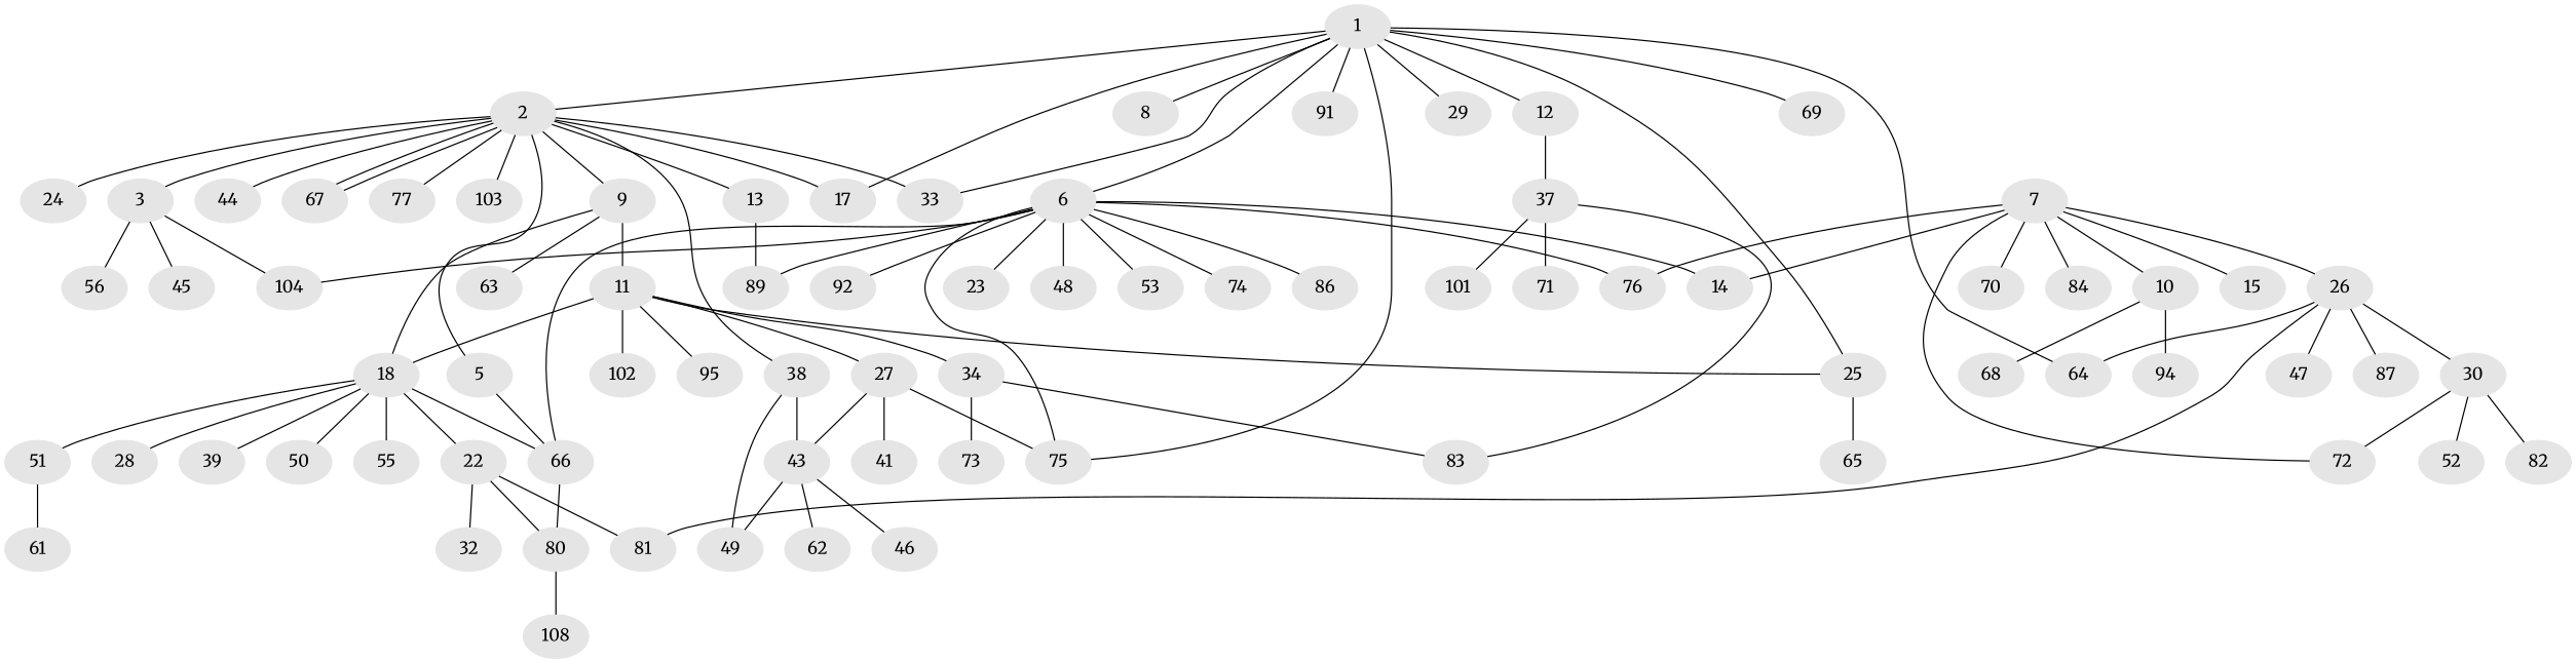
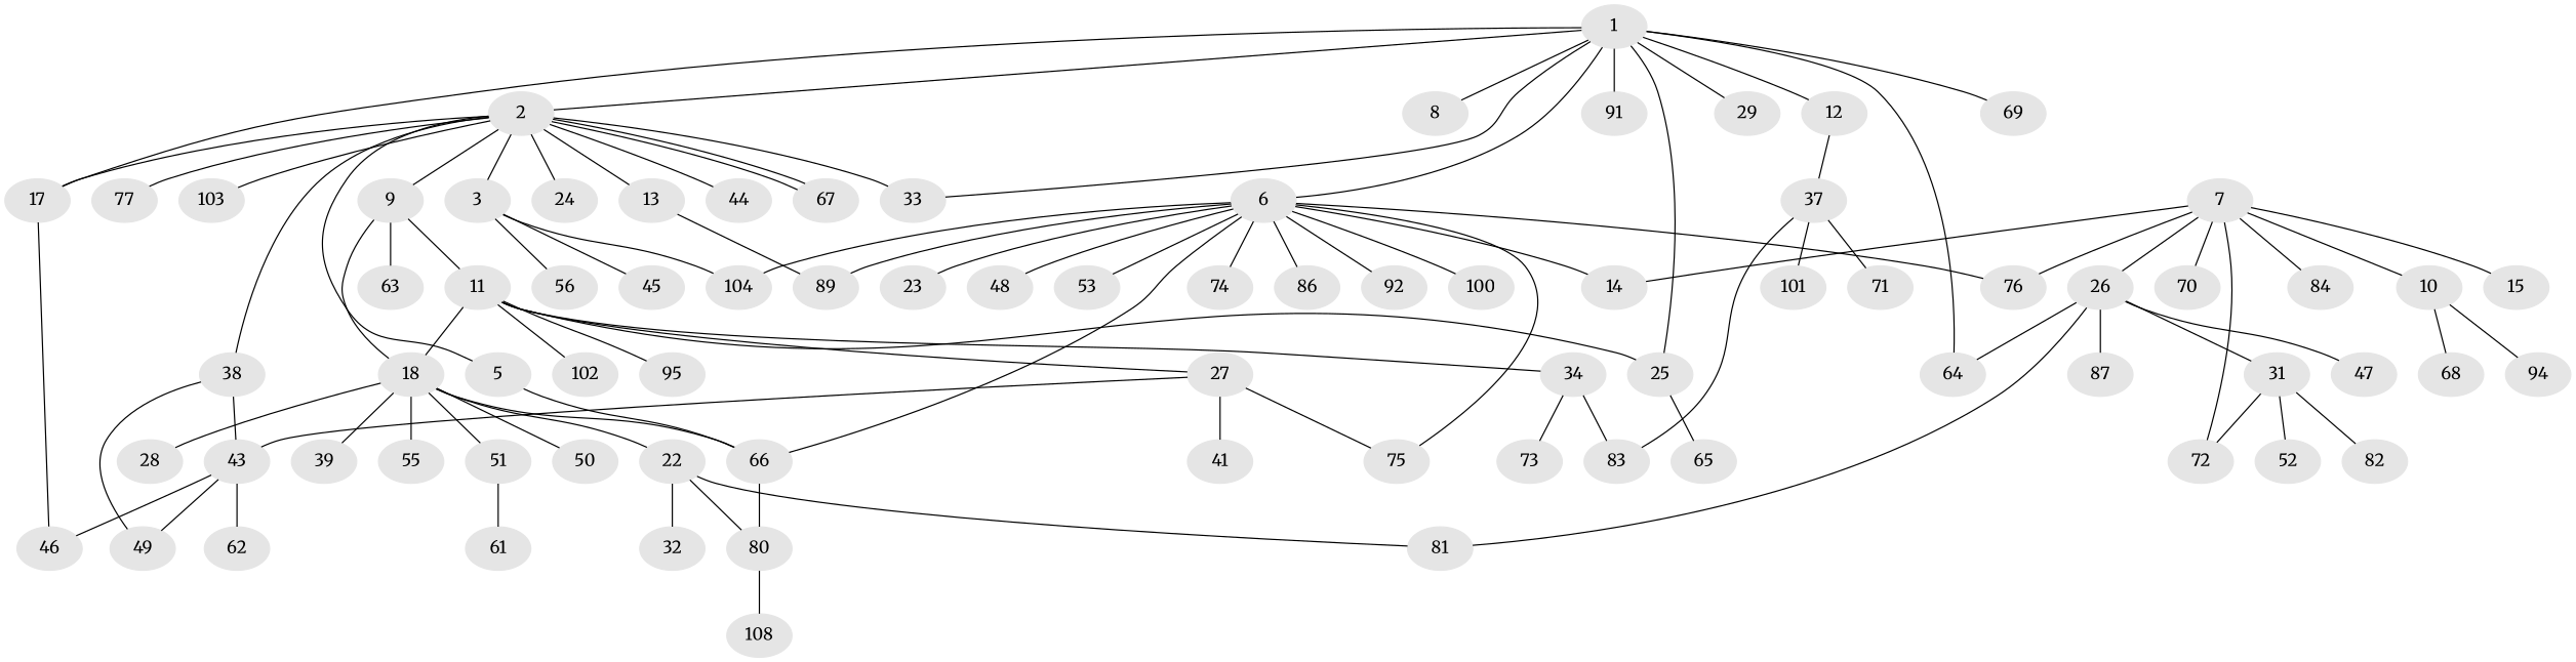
  graph {
    fontname=Merriweather
    node [color=gray90 fontname=Merriweather style=filled]
    edge [fontname=Merriweather]
    1 [super="+4"]
    2 [super="+40"]
    6 [super="+35"]
    8
    12 [super="+19"]
    17 [super="+36"]
    n7 [label=91]
    25
    29
    33 [super="+60"]
    64 [super="+85"]
    69
    75
    3 [super="+105"]
    5 [super="+16"]
    9
    13
    24
    38
    44
    67
    77
    103 [super="+107"]
    104
    66 [super="+88"]
    14
    23 [super="+90"]
    48
    53
    74
    76 [super="+106"]
    86
    89
    92
+   100
    37 [super="+58"]
    46 [super="+57"]
    65 [super="+79"]
    45
    56
    7 [super="+93"]
    10 [super="+99"]
    15
    26
    70
    72
    84
    11 [super="+30"]
    18 [super="+20"]
    63
    43 [super="+54"]
    49 [super="+91"]
    80 [super="+97"]
    68
    94
    81
-   31 [super="+42" label=30]
+   31 [super="+42"]
    47
    87
    27 [super="+78"]
    34 [super="+96"]
    95
    102
    22 [super="+98"]
    28
    39
    50
    51 [super="+59"]
    55
    41
    73
    83
    71
    101
    32
    61
    108
    52
    82
    62
    1 -- 2
    1 -- 6
    1 -- 8
    1 -- 12
    1 -- 17
    1 -- n7
    1 -- 25
    1 -- 29
    1 -- 33
    1 -- 64
    1 -- 69
-   1 -- 75
    2 -- 17
    2 -- 33 [weight=2]
    2 -- 3
    2 -- 5
    2 -- 9
    2 -- 13
    2 -- 24
    2 -- 38
    2 -- 44
    2 -- 67
    2 -- 67
    2 -- 77
    2 -- 103 [weight=2]
    6 -- 75
    6 -- 104
    6 -- 66
    6 -- 14
    6 -- 23
    6 -- 48
    6 -- 53
    6 -- 74
    6 -- 76
    6 -- 86
    6 -- 89
    6 -- 92
+   6 -- 100
    12 -- 37
+   17 -- 46
    25 -- 65
    3 -- 104
    3 -- 45
    3 -- 56
    5 -- 66
    9 -- 11
    9 -- 18
    9 -- 63
    13 -- 89
    38 -- 43
    38 -- 49
    66 -- 80
    37 -- 83
    37 -- 71
    37 -- 101
    7 -- 14
    7 -- 76
    7 -- 10
    7 -- 15
    7 -- 26
    7 -- 70
    7 -- 72
    7 -- 84
    10 -- 68
    10 -- 94
    26 -- 64
    26 -- 81
    26 -- 31
    26 -- 47
    26 -- 87
    11 -- 25
    11 -- 18
    11 -- 27
    11 -- 34
    11 -- 95
    11 -- 102
    18 -- 66
    18 -- 22
    18 -- 28
    18 -- 39
    18 -- 50
    18 -- 51
    18 -- 55
    43 -- 46
    43 -- 49
    43 -- 62
    80 -- 108
    31 -- 72
    31 -- 52
    31 -- 82
    27 -- 75
    27 -- 43
    27 -- 41
    34 -- 73
    34 -- 83
    22 -- 80
    22 -- 81
    22 -- 32
    51 -- 61
  }
